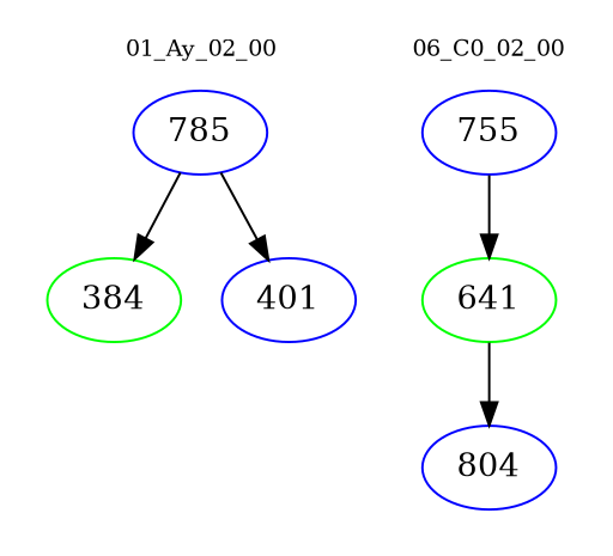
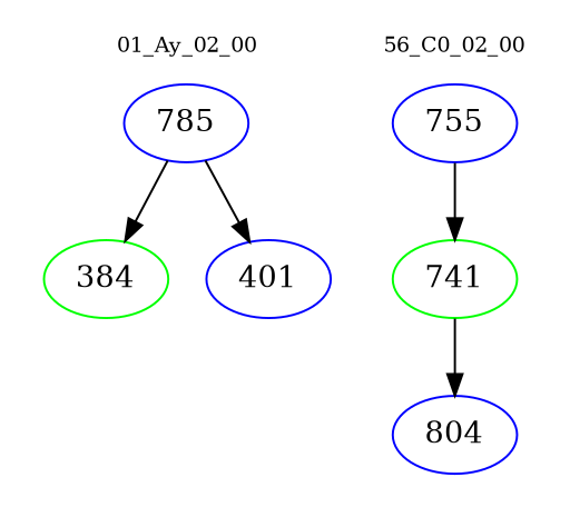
  digraph {
    node [color=blue]
    edge [color=black]
    n1 [label=785]
    n2 [color=green label=384]
    n3 [label=401]
    n4 [label=755]
-   n5 [color=green label=641]
+   n5 [color=green label=741]
    n6 [label=804]
    subgraph cluster_1 {
      color=white
      fontsize=10
      label="01_Ay_02_00"
      n1
      n2
      n3
    }
    subgraph cluster_2 {
      color=white
      fontsize=10
-     label="06_C0_02_00"
+     label="56_C0_02_00"
      n4
      n5
      n6
    }
    n1 -> n2
    n1 -> n3
    n4 -> n5
    n5 -> n6
  }
